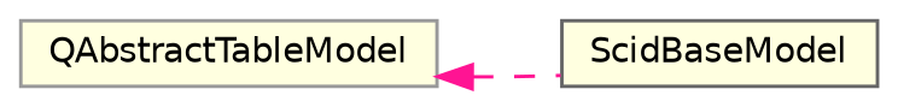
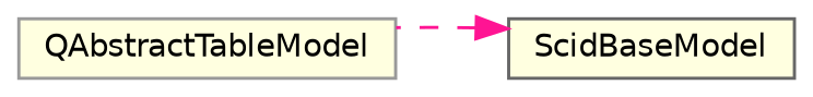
  digraph {
    rankdir=LR
    node [fillcolor=lightyellow fontname=Helvetica fontsize=10 shape=box style=filled]
    n1 [color=grey60 height=0.2 label=QAbstractTableModel width=0.4]
    n2 [color=grey40 height=0.2 label=ScidBaseModel width=0.4]
-   n1 -> n2 [color=deeppink dir=back fontname=Helvetica fontsize=10 labelfontname=Helvetica labelfontsize=10 style=dashed]
+   n2 -> n1 [color=deeppink dir=back fontname=Helvetica fontsize=10 labelfontname=Helvetica labelfontsize=10 style=dashed]
  }
